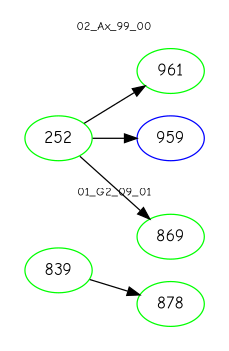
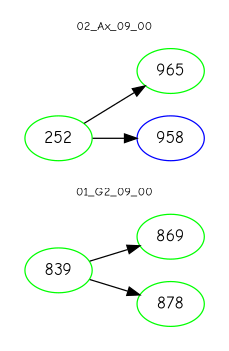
  digraph {
    fontname="Comic Neue"
    rankdir=LR
    node [color=green fontname="Comic Neue"]
    edge [color=black fontname="Comic Neue"]
    n1 [label=252]
-   n2 [color=blue label=959]
-   n3 [label=961]
+   n2 [color=blue label=958]
+   n3 [label=965]
    n4 [label=839]
    n5 [label=869]
    n6 [label=878]
    subgraph cluster_1 {
      color=white
      fontsize=10
-     label="02_Ax_99_00"
+     label="02_Ax_09_00"
      n1
      n2
      n3
    }
    subgraph cluster_2 {
      color=white
      fontsize=10
-     label="01_G2_09_01"
+     label="01_G2_09_00"
      n4
      n5
      n6
    }
    n1 -> n2
    n1 -> n3
-   n1 -> n5
+   n4 -> n5
    n4 -> n6
  }
